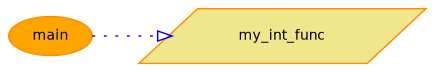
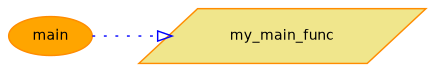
  digraph {
    rankdir=LR
    node [color=darkorange fontname=Helvetica fontsize=10 style=filled]
    n1 [fillcolor=orange fontcolor=black height=0.2 label=main shape=ellipse width=0.4]
-   n2 [fillcolor=khaki height=0.2 label=my_int_func shape=parallelogram width=0.4]
+   n2 [fillcolor=khaki height=0.2 label=my_main_func shape=parallelogram width=0.4]
    n1 -> n2 [color=blue fontname=Helvetica fontsize=10 labelfontname=Helvetica labelfontsize=10 style=dotted arrowhead=onormal]
  }
